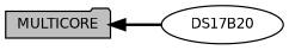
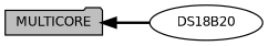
  digraph {
    rankdir=LR
    node [color=black fontname=Helvetica fontsize=10 style=filled]
-   n1 [fillcolor=white height=0.2 label=DS17B20 shape=ellipse width=0.4]
+   n1 [fillcolor=white height=0.2 label=DS18B20 shape=ellipse width=0.4]
    n2 [fillcolor=grey75 fontcolor=black height=0.2 label=MULTICORE shape=folder width=0.4]
    n2 -> n1 [dir=back fontname=Helvetica fontsize=10 labelfontname=Helvetica labelfontsize=10 shape=plaintext style=bold]
  }
